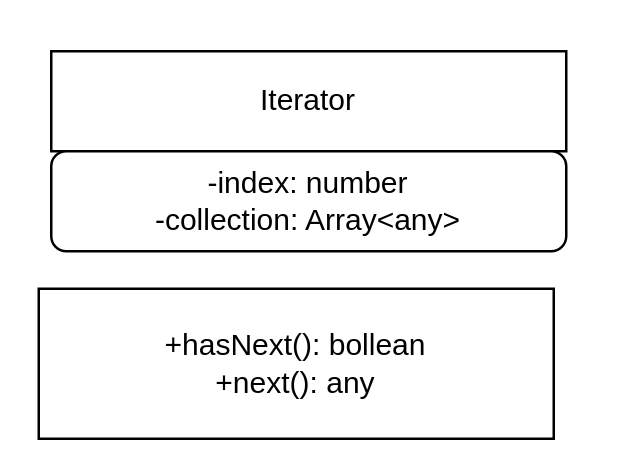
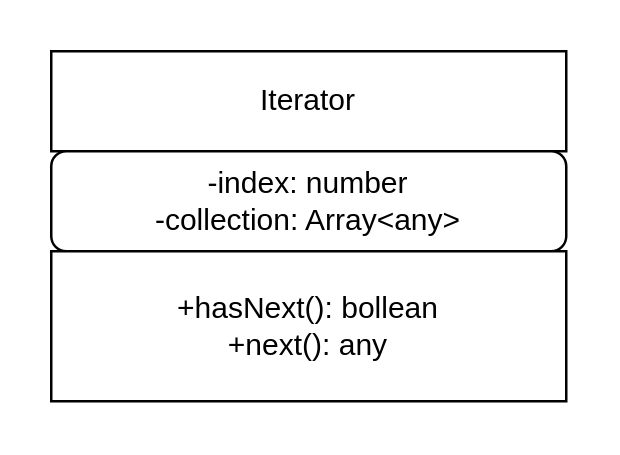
  <mxCell id="0" />
  <mxCell id="1" parent="0" />
  <mxCell id="2" value="Iterator" style="rounded=0;whiteSpace=wrap;html=1;" parent="1" vertex="1"><mxGeometry x="20" y="20" width="206" height="40" as="geometry" /></mxCell>
  <mxCell id="3" value="-index: number&lt;br&gt;-collection: Array&amp;lt;any&amp;gt;" style="whiteSpace=wrap;html=1;rounded=1;" parent="1" vertex="1"><mxGeometry x="20" y="60" width="206" height="40" as="geometry" /></mxCell>
- <mxCell id="4" value="+hasNext(): bollean&lt;br&gt;+next(): any" style="rounded=0;whiteSpace=wrap;html=1;" parent="1" vertex="1"><mxGeometry x="15" y="115" width="206" height="60" as="geometry" /></mxCell>
+ <mxCell id="4" value="+hasNext(): bollean&lt;br&gt;+next(): any" style="rounded=0;whiteSpace=wrap;html=1;" parent="1" vertex="1"><mxGeometry x="20" y="100" width="206" height="60" as="geometry" /></mxCell>
